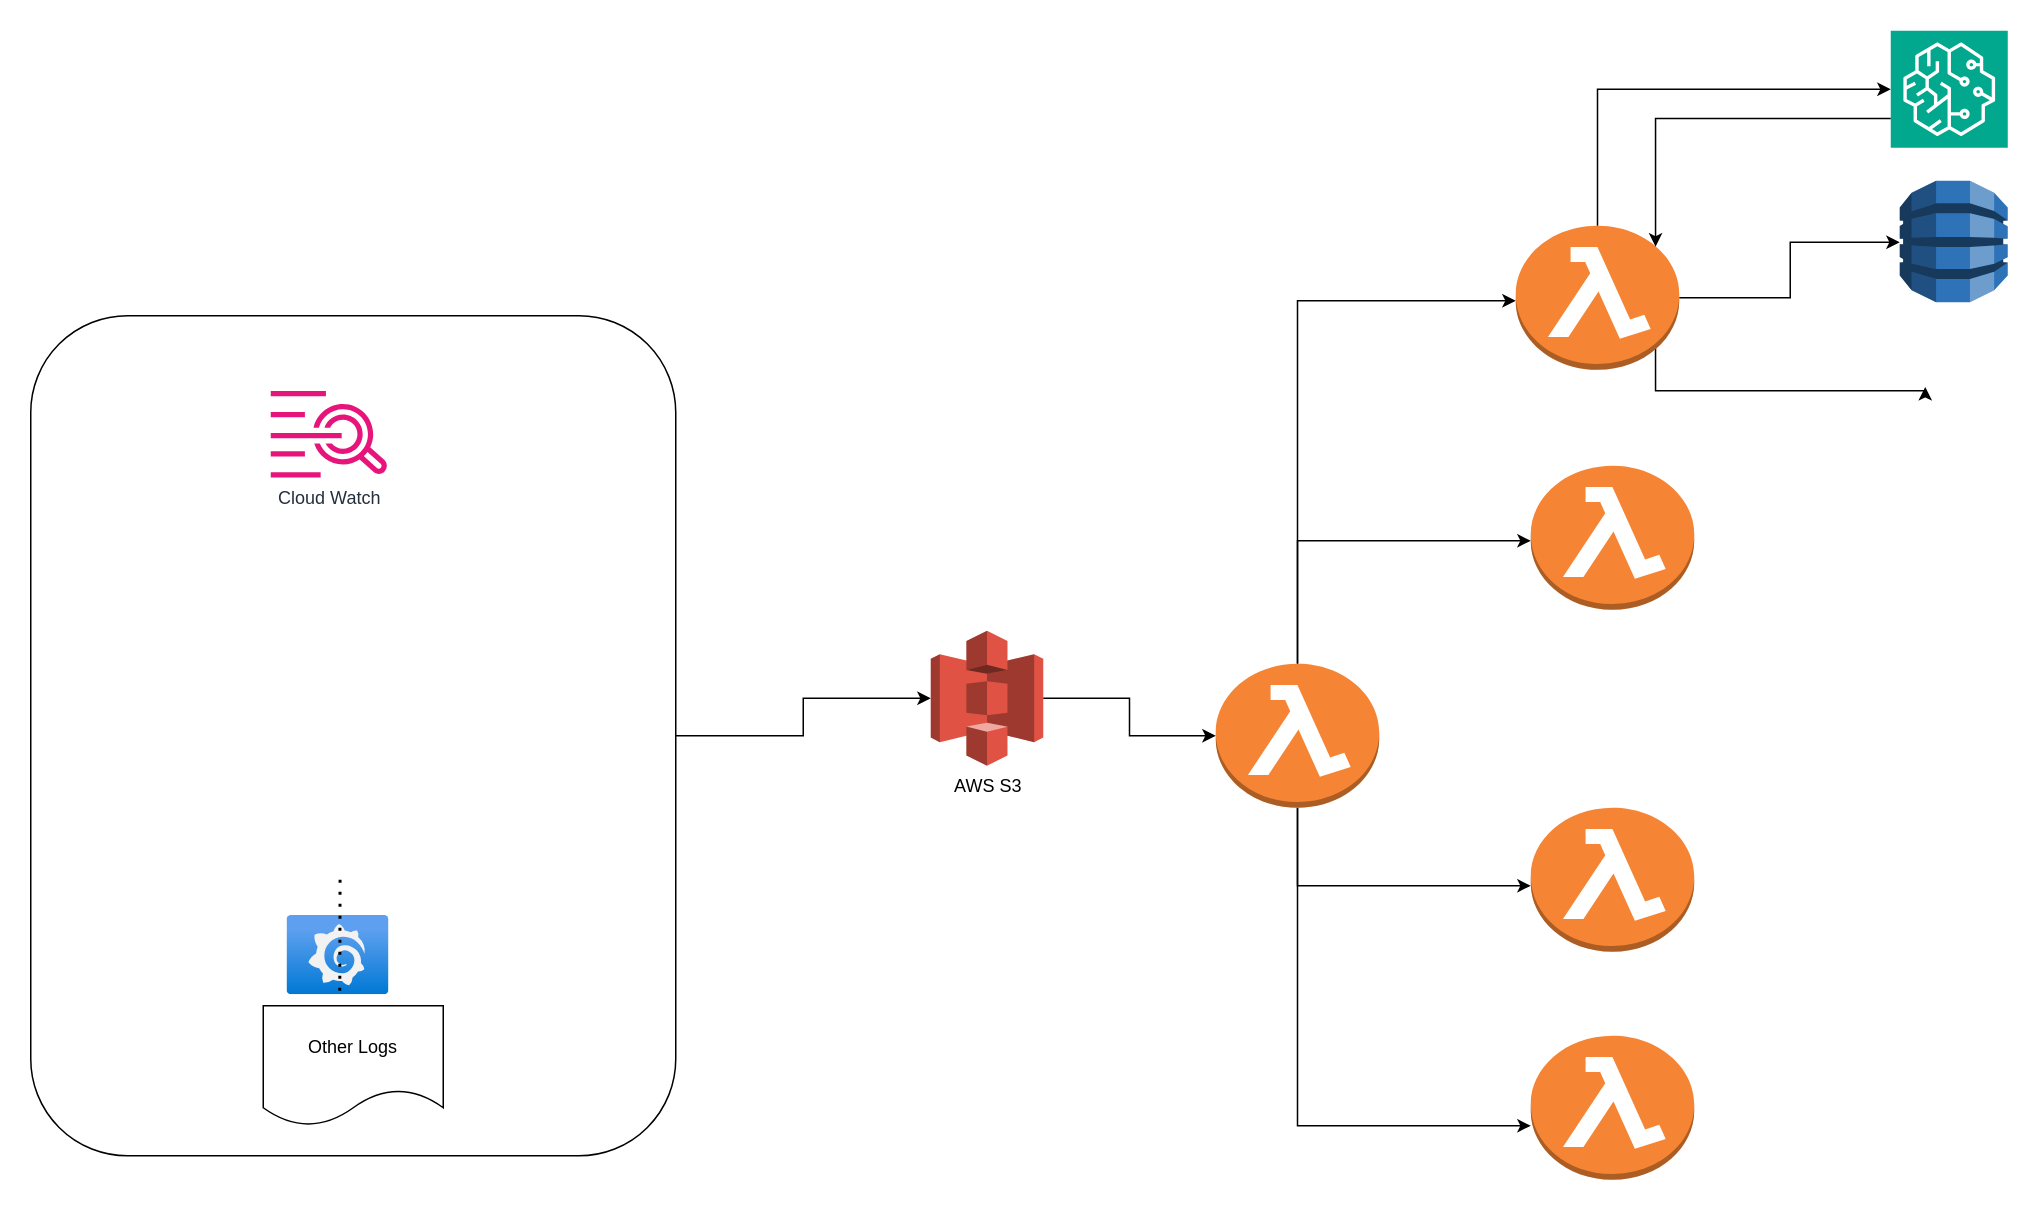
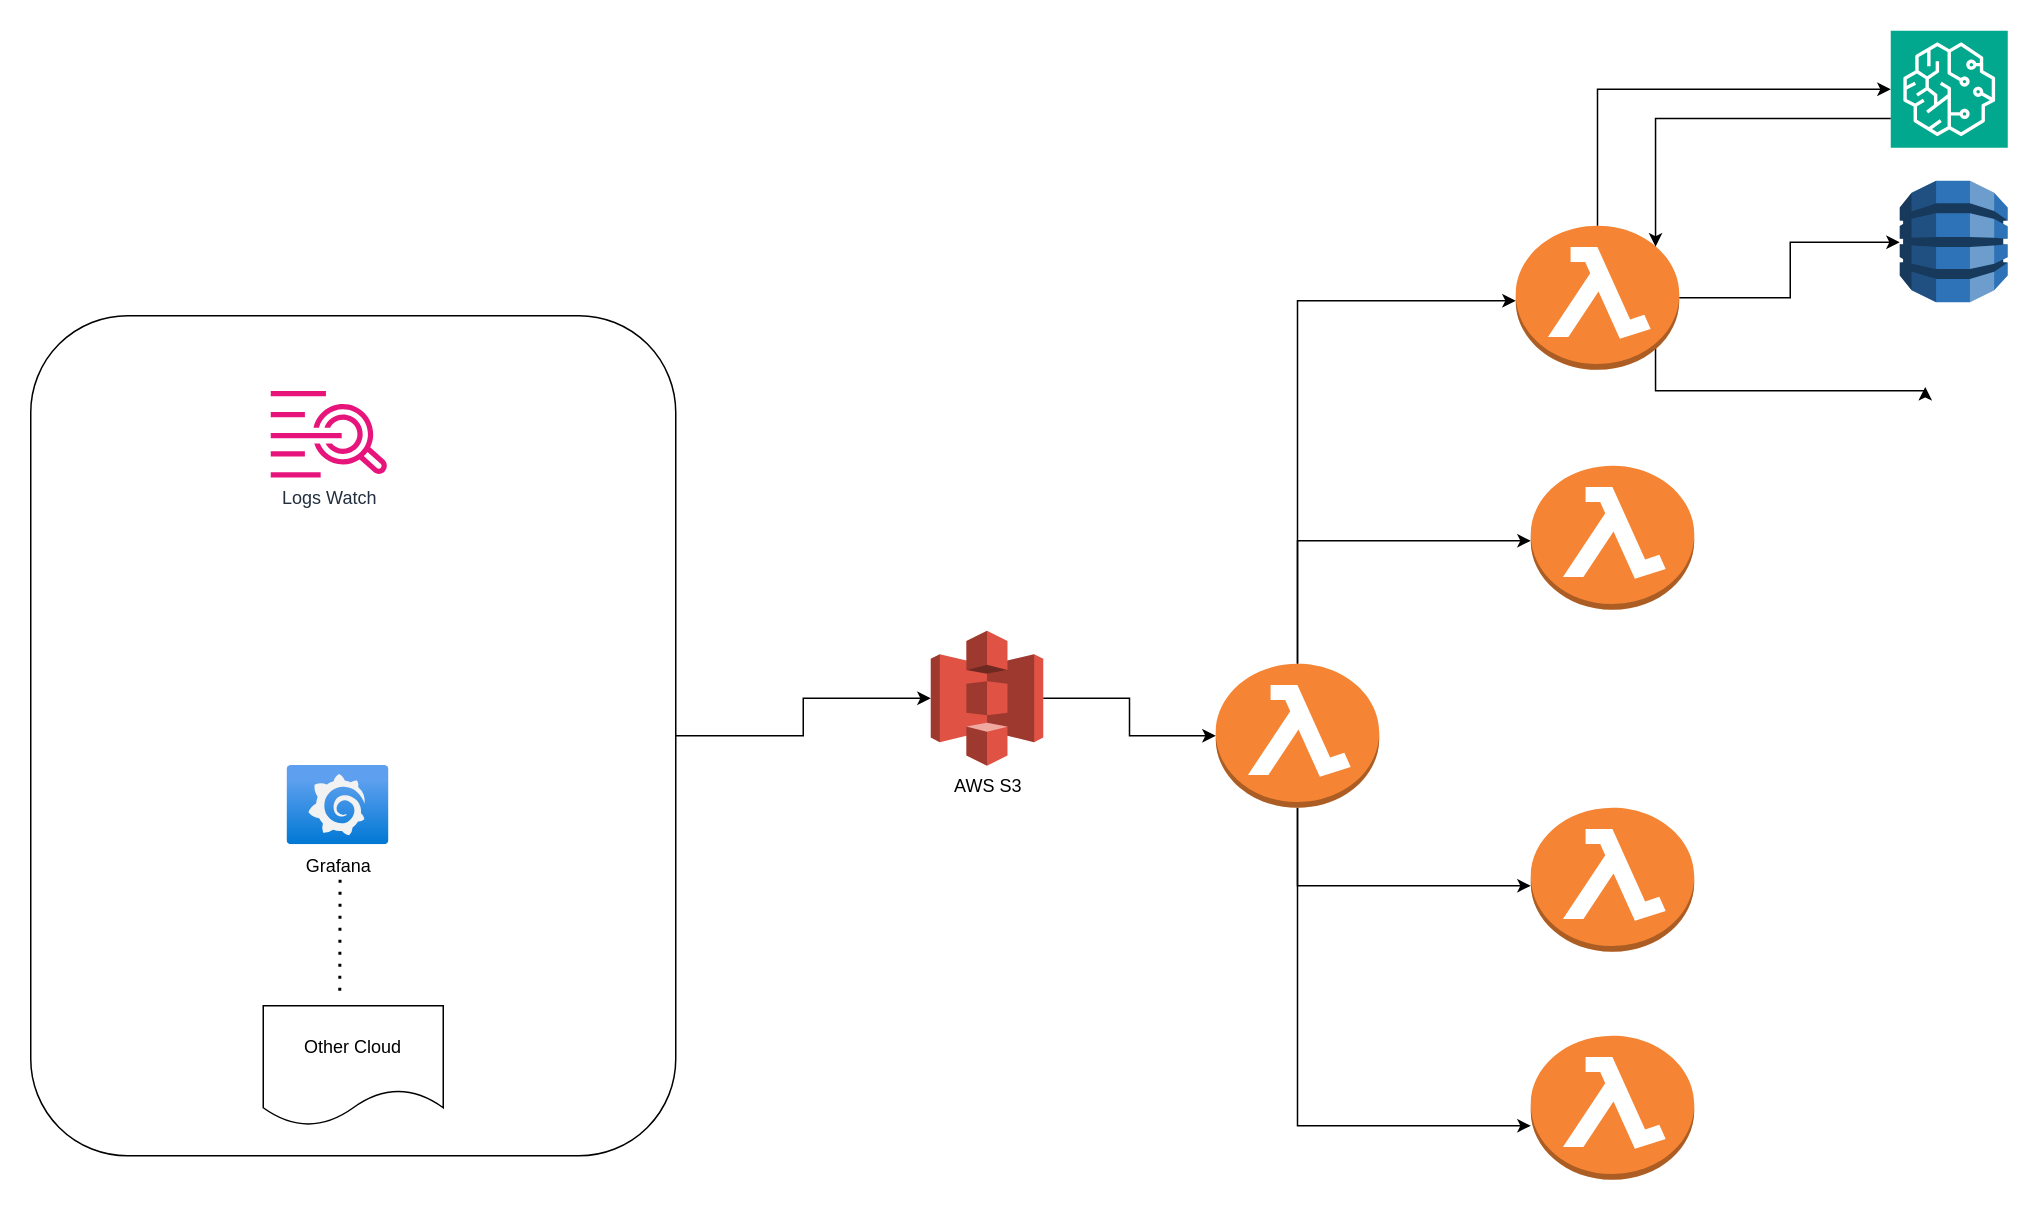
  <mxCell id="0" />
  <mxCell id="1" parent="0" />
  <mxCell id="2" style="edgeStyle=orthogonalEdgeStyle;rounded=0;orthogonalLoop=1;jettySize=auto;html=1;" edge="1" parent="1" source="3" target="8"><mxGeometry relative="1" as="geometry" /></mxCell>
  <mxCell id="3" value="" style="rounded=1;whiteSpace=wrap;html=1;" vertex="1" parent="1"><mxGeometry x="20" y="210" width="430" height="560" as="geometry" /></mxCell>
- <mxCell id="4" value="Cloud Watch" style="sketch=0;outlineConnect=0;fontColor=#232F3E;gradientColor=none;fillColor=#E7157B;strokeColor=none;dashed=0;verticalLabelPosition=bottom;verticalAlign=top;align=center;html=1;fontSize=12;fontStyle=0;aspect=fixed;pointerEvents=1;shape=mxgraph.aws4.cloudwatch_logs;" vertex="1" parent="1"><mxGeometry x="180" y="260" width="78" height="58" as="geometry" /></mxCell>
- <mxCell id="5" value="Grafana" style="image;aspect=fixed;html=1;points=[];align=center;fontSize=12;image=img/lib/azure2/other/Grafana.svg;" vertex="1" parent="1"><mxGeometry x="191" y="610" width="68" height="52.8" as="geometry" /></mxCell>
+ <mxCell id="4" value="Logs Watch" style="sketch=0;outlineConnect=0;fontColor=#232F3E;gradientColor=none;fillColor=#E7157B;strokeColor=none;dashed=0;verticalLabelPosition=bottom;verticalAlign=top;align=center;html=1;fontSize=12;fontStyle=0;aspect=fixed;pointerEvents=1;shape=mxgraph.aws4.cloudwatch_logs;" vertex="1" parent="1"><mxGeometry x="180" y="260" width="78" height="58" as="geometry" /></mxCell>
+ <mxCell id="5" value="Grafana" style="image;aspect=fixed;html=1;points=[];align=center;fontSize=12;image=img/lib/azure2/other/Grafana.svg;" vertex="1" parent="1"><mxGeometry x="191" y="510" width="68" height="52.8" as="geometry" /></mxCell>
  <mxCell id="6" value="" style="endArrow=none;dashed=1;html=1;dashPattern=1 3;strokeWidth=2;rounded=0;" edge="1" parent="1"><mxGeometry width="50" height="50" relative="1" as="geometry"><mxPoint x="226.21" y="586" as="sourcePoint" /><mxPoint x="226" y="666" as="targetPoint" /></mxGeometry></mxCell>
- <mxCell id="7" value="Other Logs" style="shape=document;whiteSpace=wrap;html=1;boundedLbl=1;" vertex="1" parent="1"><mxGeometry x="175" y="670" width="120" height="80" as="geometry" /></mxCell>
+ <mxCell id="7" value="Other Cloud" style="shape=document;whiteSpace=wrap;html=1;boundedLbl=1;" vertex="1" parent="1"><mxGeometry x="175" y="670" width="120" height="80" as="geometry" /></mxCell>
  <mxCell id="8" value="AWS S3" style="outlineConnect=0;dashed=0;verticalLabelPosition=bottom;verticalAlign=top;align=center;html=1;shape=mxgraph.aws3.s3;fillColor=#E05243;gradientColor=none;" vertex="1" parent="1"><mxGeometry x="620" y="420" width="75" height="90" as="geometry" /></mxCell>
  <mxCell id="9" value="" style="edgeStyle=orthogonalEdgeStyle;rounded=0;orthogonalLoop=1;jettySize=auto;html=1;" edge="1" parent="1" source="13" target="18"><mxGeometry relative="1" as="geometry"><Array as="points"><mxPoint x="865" y="200" /></Array></mxGeometry></mxCell>
  <mxCell id="10" value="" style="edgeStyle=orthogonalEdgeStyle;rounded=0;orthogonalLoop=1;jettySize=auto;html=1;" edge="1" parent="1" source="13" target="19"><mxGeometry relative="1" as="geometry"><Array as="points"><mxPoint x="865" y="360" /></Array></mxGeometry></mxCell>
  <mxCell id="11" value="" style="edgeStyle=orthogonalEdgeStyle;rounded=0;orthogonalLoop=1;jettySize=auto;html=1;" edge="1" parent="1" source="13" target="20"><mxGeometry relative="1" as="geometry"><Array as="points"><mxPoint x="865" y="590" /></Array></mxGeometry></mxCell>
  <mxCell id="12" value="" style="edgeStyle=orthogonalEdgeStyle;rounded=0;orthogonalLoop=1;jettySize=auto;html=1;" edge="1" parent="1" source="13" target="21"><mxGeometry relative="1" as="geometry"><Array as="points"><mxPoint x="865" y="750" /></Array></mxGeometry></mxCell>
  <mxCell id="13" value="" style="outlineConnect=0;dashed=0;verticalLabelPosition=bottom;verticalAlign=top;align=center;html=1;shape=mxgraph.aws3.lambda_function;fillColor=#F58534;gradientColor=none;" vertex="1" parent="1"><mxGeometry x="810" y="442" width="109" height="96" as="geometry" /></mxCell>
  <mxCell id="14" style="edgeStyle=orthogonalEdgeStyle;rounded=0;orthogonalLoop=1;jettySize=auto;html=1;exitX=1;exitY=0.5;exitDx=0;exitDy=0;exitPerimeter=0;entryX=0;entryY=0.5;entryDx=0;entryDy=0;entryPerimeter=0;" edge="1" parent="1" source="8" target="13"><mxGeometry relative="1" as="geometry" /></mxCell>
  <mxCell id="15" value="" style="sketch=0;points=[[0,0,0],[0.25,0,0],[0.5,0,0],[0.75,0,0],[1,0,0],[0,1,0],[0.25,1,0],[0.5,1,0],[0.75,1,0],[1,1,0],[0,0.25,0],[0,0.5,0],[0,0.75,0],[1,0.25,0],[1,0.5,0],[1,0.75,0]];outlineConnect=0;fontColor=#232F3E;fillColor=#01A88D;strokeColor=#ffffff;dashed=0;verticalLabelPosition=bottom;verticalAlign=top;align=center;html=1;fontSize=12;fontStyle=0;aspect=fixed;shape=mxgraph.aws4.resourceIcon;resIcon=mxgraph.aws4.sagemaker;" vertex="1" parent="1"><mxGeometry x="1260" y="20" width="78" height="78" as="geometry" /></mxCell>
  <mxCell id="16" style="edgeStyle=orthogonalEdgeStyle;rounded=0;orthogonalLoop=1;jettySize=auto;html=1;exitX=1;exitY=0.5;exitDx=0;exitDy=0;exitPerimeter=0;" edge="1" parent="1" source="18" target="24"><mxGeometry relative="1" as="geometry"><Array as="points"><mxPoint x="1193" y="198" /><mxPoint x="1193" y="161" /></Array></mxGeometry></mxCell>
  <mxCell id="17" style="edgeStyle=orthogonalEdgeStyle;rounded=0;orthogonalLoop=1;jettySize=auto;html=1;exitX=0.855;exitY=0.855;exitDx=0;exitDy=0;exitPerimeter=0;entryX=0;entryY=0.5;entryDx=0;entryDy=0;" edge="1" parent="1" source="18" target="25"><mxGeometry relative="1" as="geometry"><Array as="points"><mxPoint x="1103" y="260" /><mxPoint x="1283" y="260" /></Array></mxGeometry></mxCell>
  <mxCell id="18" value="" style="outlineConnect=0;dashed=0;verticalLabelPosition=bottom;verticalAlign=top;align=center;html=1;shape=mxgraph.aws3.lambda_function;fillColor=#F58534;gradientColor=none;" vertex="1" parent="1"><mxGeometry x="1010" y="150" width="109" height="96" as="geometry" /></mxCell>
  <mxCell id="19" value="" style="outlineConnect=0;dashed=0;verticalLabelPosition=bottom;verticalAlign=top;align=center;html=1;shape=mxgraph.aws3.lambda_function;fillColor=#F58534;gradientColor=none;" vertex="1" parent="1"><mxGeometry x="1020" y="310" width="109" height="96" as="geometry" /></mxCell>
  <mxCell id="20" value="" style="outlineConnect=0;dashed=0;verticalLabelPosition=bottom;verticalAlign=top;align=center;html=1;shape=mxgraph.aws3.lambda_function;fillColor=#F58534;gradientColor=none;" vertex="1" parent="1"><mxGeometry x="1020" y="538" width="109" height="96" as="geometry" /></mxCell>
  <mxCell id="21" value="" style="outlineConnect=0;dashed=0;verticalLabelPosition=bottom;verticalAlign=top;align=center;html=1;shape=mxgraph.aws3.lambda_function;fillColor=#F58534;gradientColor=none;" vertex="1" parent="1"><mxGeometry x="1020" y="690" width="109" height="96" as="geometry" /></mxCell>
  <mxCell id="22" style="edgeStyle=orthogonalEdgeStyle;rounded=0;orthogonalLoop=1;jettySize=auto;html=1;exitX=0.5;exitY=0;exitDx=0;exitDy=0;exitPerimeter=0;entryX=0;entryY=0.5;entryDx=0;entryDy=0;entryPerimeter=0;" edge="1" parent="1" source="18" target="15"><mxGeometry relative="1" as="geometry" /></mxCell>
  <mxCell id="23" style="edgeStyle=orthogonalEdgeStyle;rounded=0;orthogonalLoop=1;jettySize=auto;html=1;exitX=0;exitY=0.75;exitDx=0;exitDy=0;exitPerimeter=0;entryX=0.855;entryY=0.145;entryDx=0;entryDy=0;entryPerimeter=0;" edge="1" parent="1" source="15" target="18"><mxGeometry relative="1" as="geometry" /></mxCell>
  <mxCell id="24" value="" style="outlineConnect=0;dashed=0;verticalLabelPosition=bottom;verticalAlign=top;align=center;html=1;shape=mxgraph.aws3.dynamo_db;fillColor=#2E73B8;gradientColor=none;" vertex="1" parent="1"><mxGeometry x="1266" y="120" width="72" height="81" as="geometry" /></mxCell>
  <mxCell id="25" value="" style="shape=image;html=1;verticalAlign=top;verticalLabelPosition=bottom;labelBackgroundColor=#ffffff;imageAspect=0;aspect=fixed;image=https://cdn2.iconfinder.com/data/icons/social-media-2285/512/1_Slack_colored_svg-128.png" vertex="1" parent="1"><mxGeometry x="1283" y="230" width="55" height="55" as="geometry" /></mxCell>
